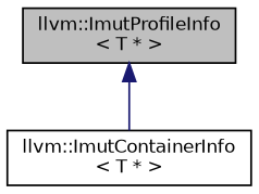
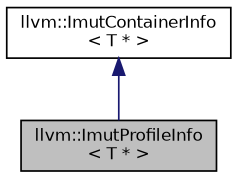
  digraph {
    node [color=black fontname=Helvetica fontsize=10 shape=record]
    n1 [fillcolor=grey75 fontcolor=black height=0.2 label="llvm::ImutProfileInfo\l\< T * \>" style=filled width=0.4]
    n2 [height=0.2 label="llvm::ImutContainerInfo\l\< T * \>" width=0.4]
-   n1 -> n2 [color=midnightblue dir=back fontname=Helvetica fontsize=10 labelfontname=Helvetica labelfontsize=10 style=solid]
+   n2 -> n1 [color=midnightblue dir=back fontname=Helvetica fontsize=10 labelfontname=Helvetica labelfontsize=10 style=solid]
  }
